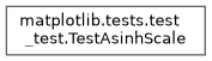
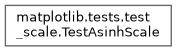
  digraph {
    rankdir=LR
-   n1 [color=grey40 fillcolor=white fontname=Helvetica fontsize=10 height=0.2 label="matplotlib.tests.test\l_test.TestAsinhScale" shape=box style=filled width=0.4]
+   n1 [color=grey40 fillcolor=white fontname=Helvetica fontsize=10 height=0.2 label="matplotlib.tests.test\l_scale.TestAsinhScale" shape=box style=filled width=0.4]
  }
